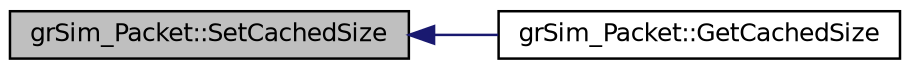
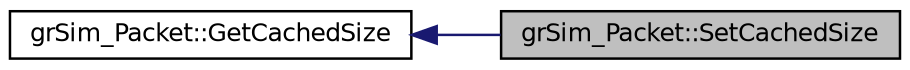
  digraph {
    rankdir=LR
    node [color=black fontname=Helvetica fontsize=10 shape=record style=filled]
    n1 [fillcolor=grey75 fontcolor=black height=0.2 label="grSim_Packet::SetCachedSize" width=0.4]
    n2 [fillcolor=white height=0.2 label="grSim_Packet::GetCachedSize" width=0.4]
-   n1 -> n2 [color=midnightblue dir=back fontname=Helvetica fontsize=10 labelfontname=Helvetica labelfontsize=10 style=solid]
+   n2 -> n1 [color=midnightblue dir=back fontname=Helvetica fontsize=10 labelfontname=Helvetica labelfontsize=10 style=solid]
  }
